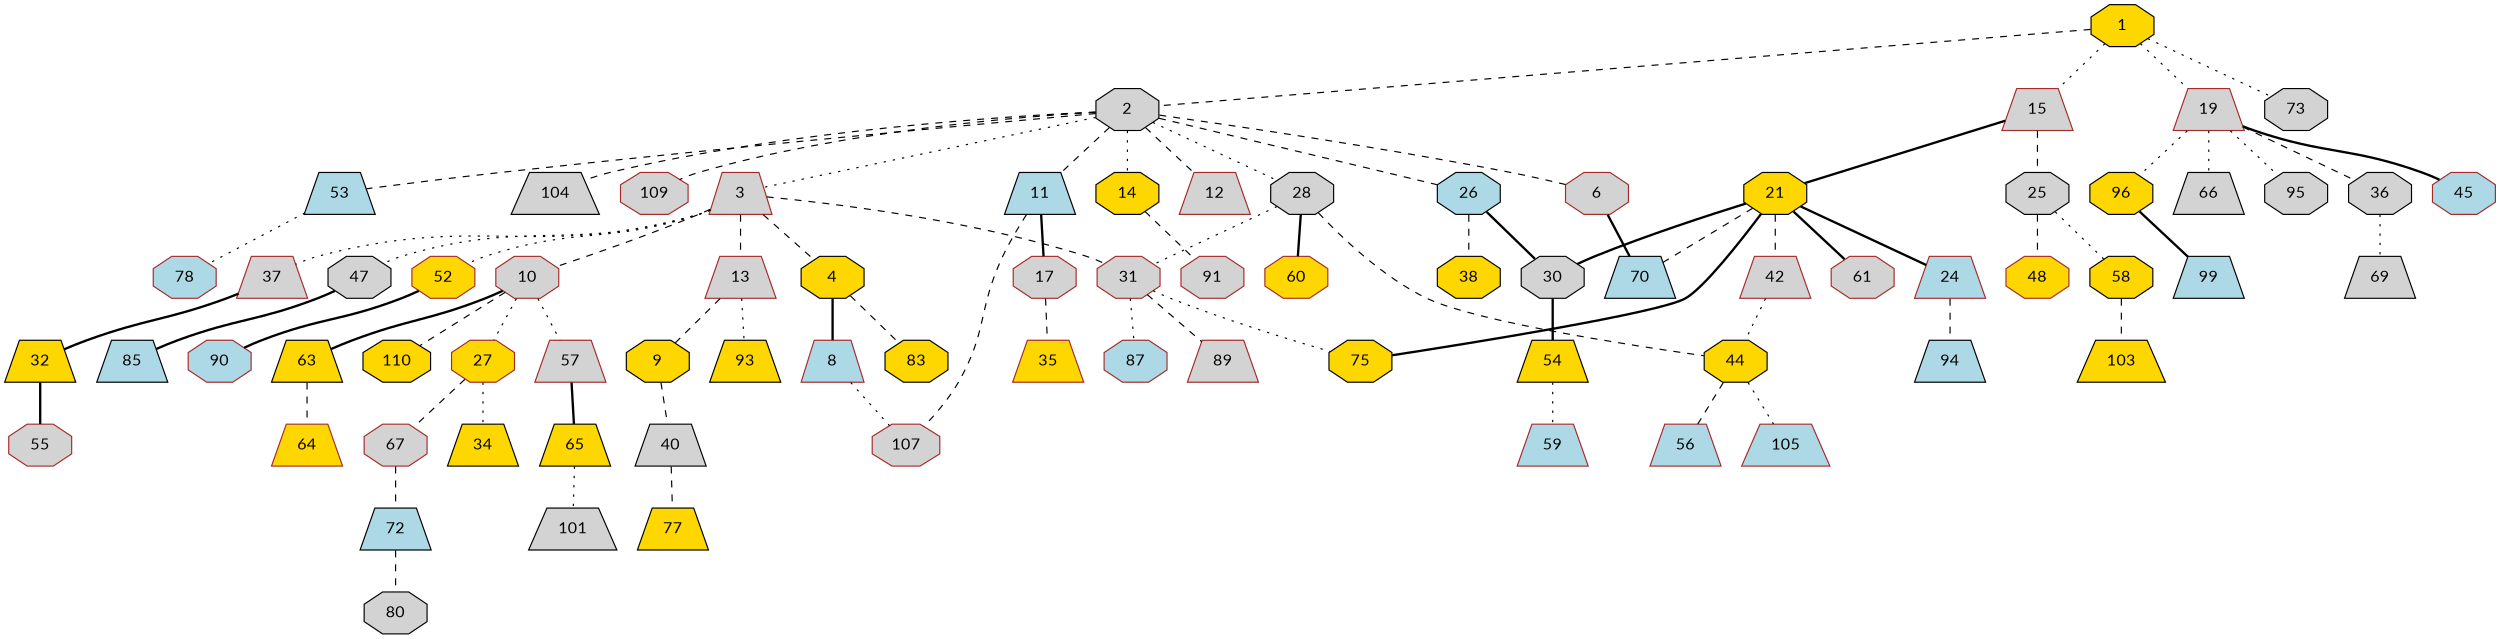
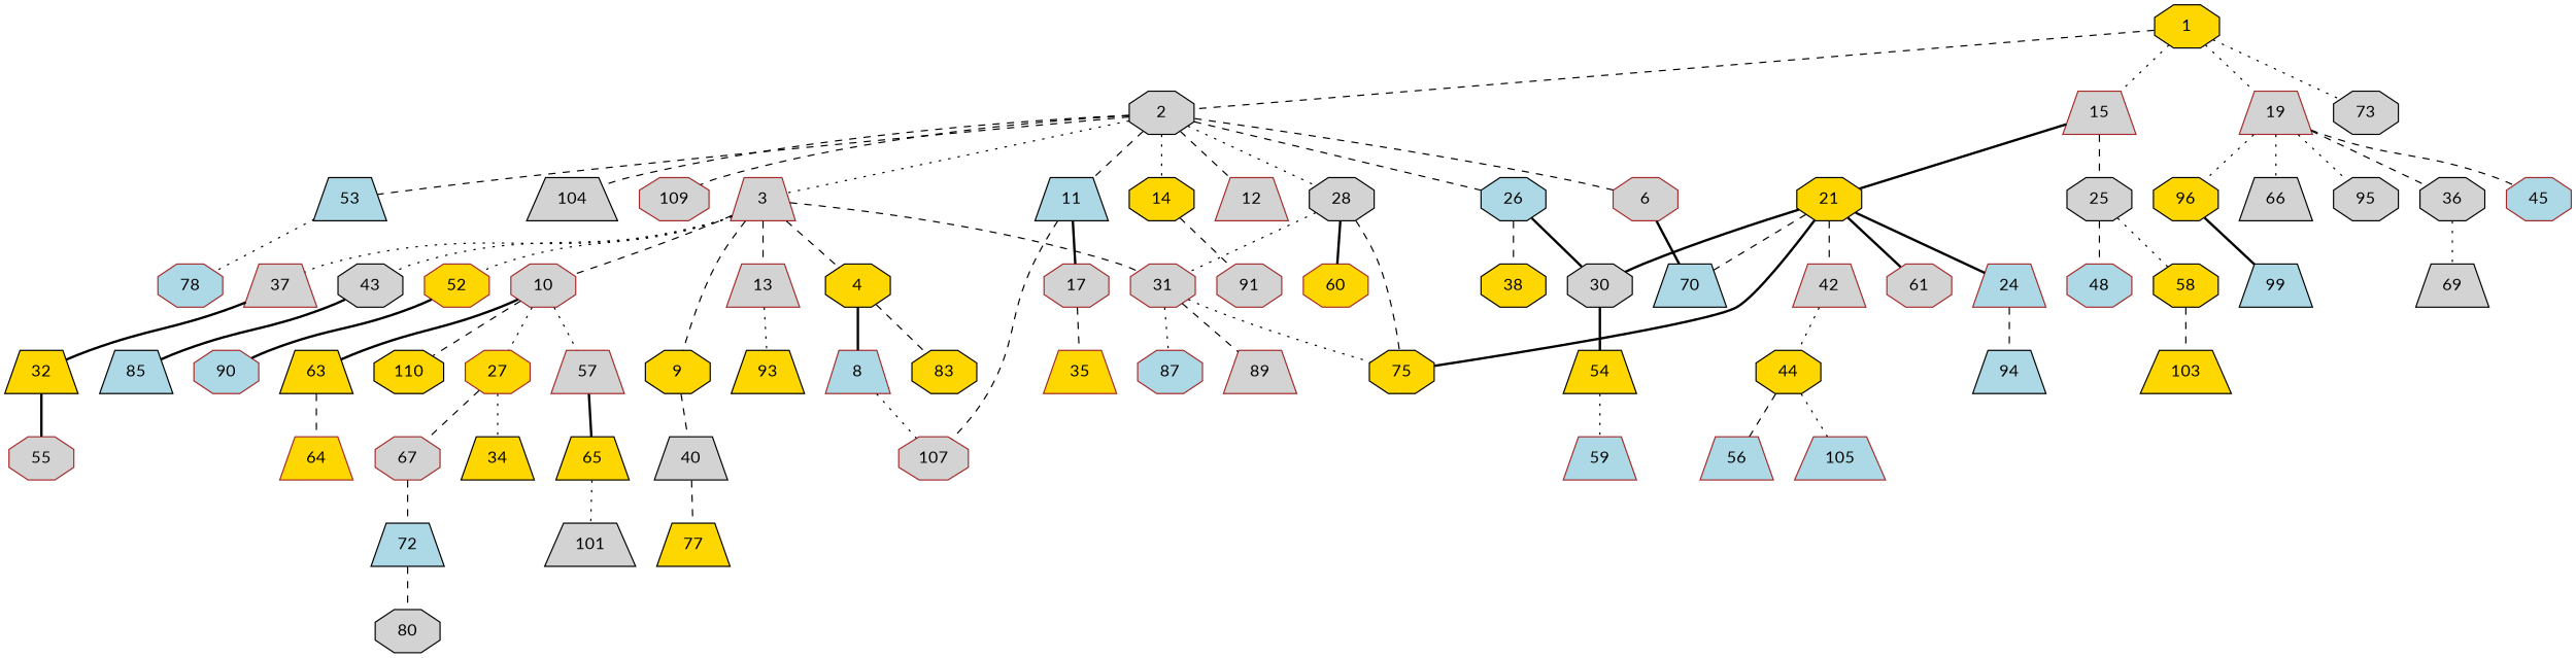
  graph {
    fontname=Lato
    node [color=black fillcolor=lightgrey fontname=Lato shape=octagon style=filled]
    edge [fontname=Lato style=dashed]
    1 [fillcolor=gold super="+20"]
    2 [super="+5"]
    15 [color=brown shape=trapezium super="+16"]
    19 [color=brown shape=trapezium super="+29"]
    73
    3 [color=brown shape=trapezium super="+7"]
    6 [color=brown super="+106"]
    11 [fillcolor=lightblue shape=trapezium]
    12 [color=brown shape=trapezium super="+49"]
    14 [fillcolor=gold super="+100"]
    26 [fillcolor=lightblue super="+39"]
    28 [super="+51"]
    53 [fillcolor=lightblue shape=trapezium]
    104 [shape=trapezium]
    109 [color=brown]
    21 [fillcolor=gold super="+22"]
    25 [super="+33"]
    36
    45 [color=brown fillcolor=lightblue super="+79"]
    n20 [fillcolor=gold label=96 super="+82"]
    66 [shape=trapezium]
    95
    4 [fillcolor=gold super="+23"]
    9 [fillcolor=gold super="+18"]
    10 [color=brown super="+43"]
    13 [color=brown shape=trapezium]
    31 [color=brown super="+50"]
    37 [color=brown shape=trapezium]
-   47
+   47 [label=43]
    52 [color=brown fillcolor=gold]
    70 [fillcolor=lightblue shape=trapezium]
    107 [color=brown]
    17 [color=brown]
    91 [color=brown]
    30 [super="+41"]
    38 [fillcolor=gold]
    44 [fillcolor=gold]
    60 [color=brown fillcolor=gold]
    78 [color=brown fillcolor=lightblue]
    8 [color=brown fillcolor=lightblue shape=trapezium super="+76"]
    83 [fillcolor=gold]
    40 [shape=trapezium super="+74"]
    27 [color=brown fillcolor=gold super="+86"]
    57 [color=brown shape=trapezium super="+98"]
    63 [fillcolor=gold shape=trapezium]
    110 [fillcolor=gold]
    93 [fillcolor=gold shape=trapezium]
    75 [fillcolor=gold super="+108"]
    87 [color=brown fillcolor=lightblue super="+92"]
    89 [color=brown shape=trapezium]
    32 [fillcolor=gold shape=trapezium]
    85 [fillcolor=lightblue shape=trapezium]
    90 [color=brown fillcolor=lightblue super="+102"]
    55 [color=brown super="+96"]
    77 [fillcolor=gold shape=trapezium]
    34 [fillcolor=gold shape=trapezium]
    67 [color=brown super="+88"]
    65 [fillcolor=gold shape=trapezium super="+84"]
    64 [color=brown fillcolor=gold shape=trapezium super="+68"]
    35 [color=brown fillcolor=gold shape=trapezium]
    24 [color=brown fillcolor=lightblue shape=trapezium super="+62"]
    42 [color=brown shape=trapezium super="+81"]
    61 [color=brown]
-   48 [color=brown fillcolor=gold]
+   48 [color=brown fillcolor=lightblue]
    58 [fillcolor=gold super="+71"]
    69 [shape=trapezium]
    99 [fillcolor=lightblue shape=trapezium]
    94 [fillcolor=lightblue shape=trapezium]
    54 [fillcolor=gold shape=trapezium]
    103 [fillcolor=gold shape=trapezium]
    72 [fillcolor=lightblue shape=trapezium]
    56 [color=brown fillcolor=lightblue shape=trapezium super="+97"]
    105 [color=brown fillcolor=lightblue shape=trapezium]
    59 [color=brown fillcolor=lightblue shape=trapezium]
    101 [shape=trapezium]
    80
    1 -- 2
    1 -- 15 [style=dotted]
    1 -- 19 [style=dotted]
    1 -- 73 [style=dotted]
    2 -- 3 [style=dotted]
    2 -- 6
    2 -- 11
    2 -- 12
    2 -- 14 [style=dotted]
    2 -- 26
    2 -- 28 [style=dotted]
    2 -- 53
    2 -- 104
    2 -- 109
    15 -- 21 [style=bold]
    15 -- 25
    19 -- 36
-   19 -- 45 [style=bold]
+   19 -- 45
    19 -- n20 [style=dotted]
    19 -- 66 [style=dotted]
    19 -- 95 [style=dotted]
    3 -- 4
-   13 -- 9
+   3 -- 9
    3 -- 10
    3 -- 13
    3 -- 31
    3 -- 37 [style=dotted]
    3 -- 47 [style=dotted]
    3 -- 52 [style=dotted]
    6 -- 70 [style=bold]
    11 -- 107
    11 -- 17 [style=bold]
    14 -- 91
    26 -- 30 [style=bold]
    26 -- 38
    28 -- 31 [style=dotted]
-   28 -- 44
+   28 -- 75
    28 -- 60 [style=bold]
    53 -- 78 [style=dotted]
    21 -- 70
    21 -- 30 [style=bold]
    21 -- 75 [style=bold]
    21 -- 24 [style=bold]
    21 -- 42
    21 -- 61 [style=bold]
    25 -- 48
    25 -- 58 [style=dotted]
    36 -- 69 [style=dotted]
    n20 -- 99 [style=bold]
    4 -- 8 [style=bold]
    4 -- 83
    9 -- 40
    10 -- 27 [style=dotted]
    10 -- 57 [style=dotted]
    10 -- 63 [style=bold]
    10 -- 110
    13 -- 93 [style=dotted]
    31 -- 75 [style=dotted]
    31 -- 87 [style=dotted]
    31 -- 89
    37 -- 32 [style=bold]
    47 -- 85 [style=bold]
    52 -- 90 [style=bold]
    17 -- 35
    30 -- 54 [style=bold]
    44 -- 56
    44 -- 105 [style=dotted]
    8 -- 107 [style=dotted]
    40 -- 77
    27 -- 34 [style=dotted]
    27 -- 67
    57 -- 65 [style=bold]
    63 -- 64
    32 -- 55 [style=bold]
    67 -- 72
    65 -- 101 [style=dotted]
    24 -- 94
    42 -- 44 [style=dotted]
    58 -- 103
    54 -- 59 [style=dotted]
    72 -- 80
  }
